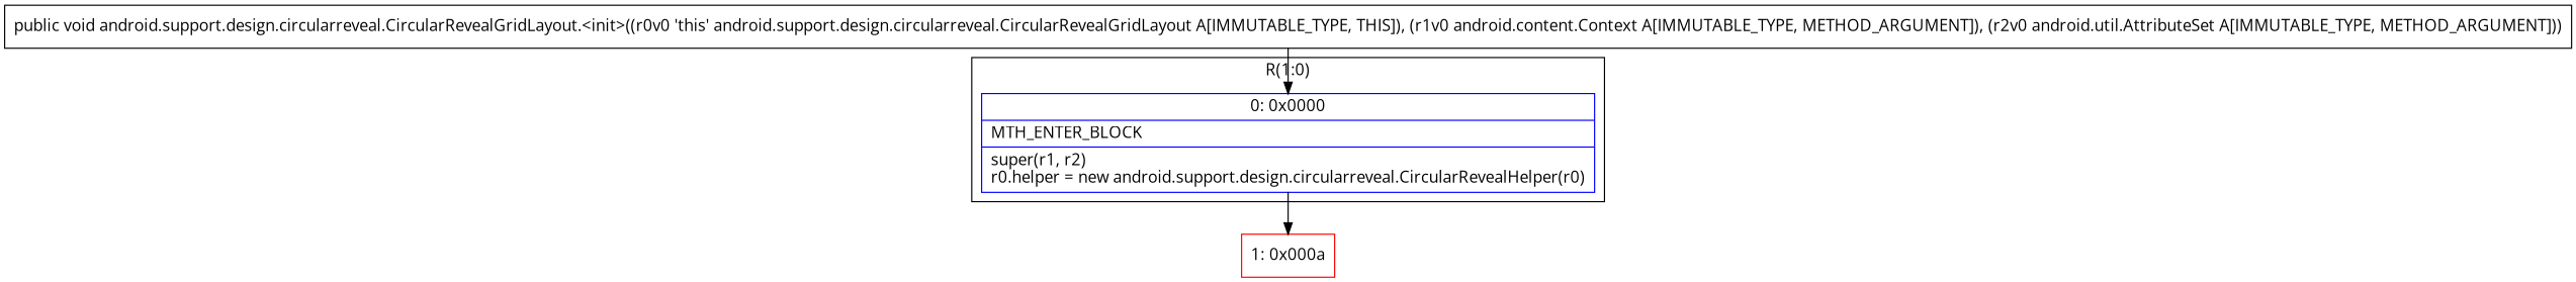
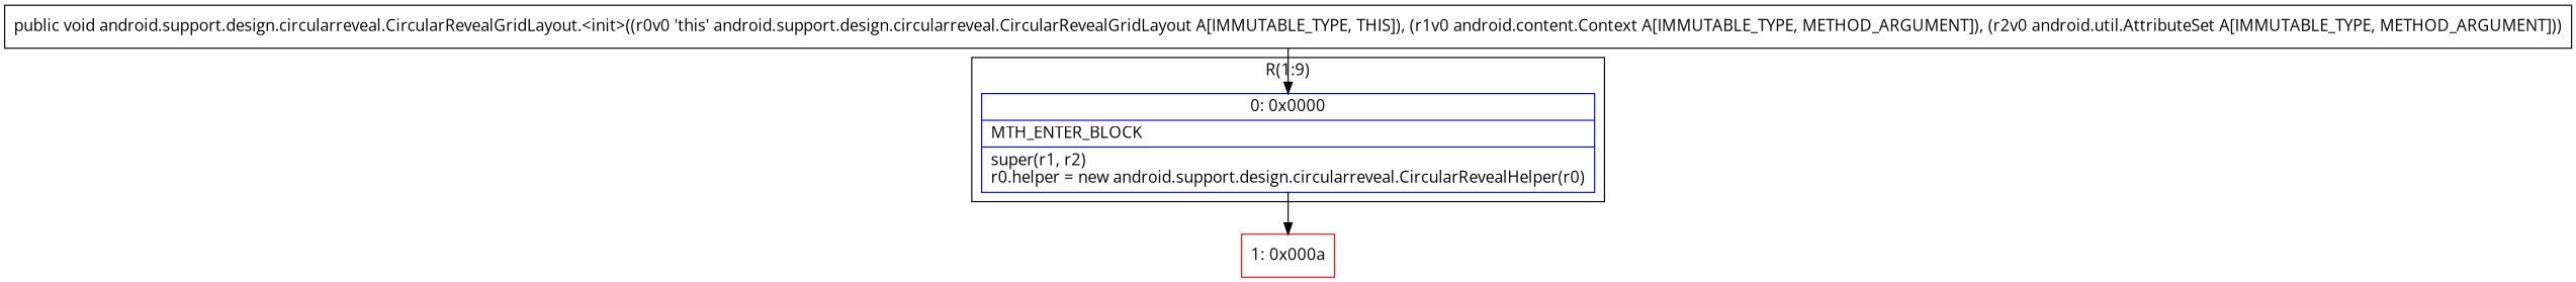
  digraph {
    fontname="Open Sans"
    node [shape=record fontname="Open Sans"]
    edge [fontname="Open Sans"]
    n1 [color=blue label="{0\:\ 0x0000|MTH_ENTER_BLOCK\l|super(r1, r2)\lr0.helper = new android.support.design.circularreveal.CircularRevealHelper(r0)\l}"]
    n2 [color=red label="{1\:\ 0x000a}"]
    n3 [label="{public void android.support.design.circularreveal.CircularRevealGridLayout.\<init\>((r0v0 'this' android.support.design.circularreveal.CircularRevealGridLayout A[IMMUTABLE_TYPE, THIS]), (r1v0 android.content.Context A[IMMUTABLE_TYPE, METHOD_ARGUMENT]), (r2v0 android.util.AttributeSet A[IMMUTABLE_TYPE, METHOD_ARGUMENT])) }"]
    subgraph cluster_1 {
-     label="R(1:0)"
+     label="R(1:9)"
      n1
    }
    n1 -> n2
    n3 -> n1
  }
